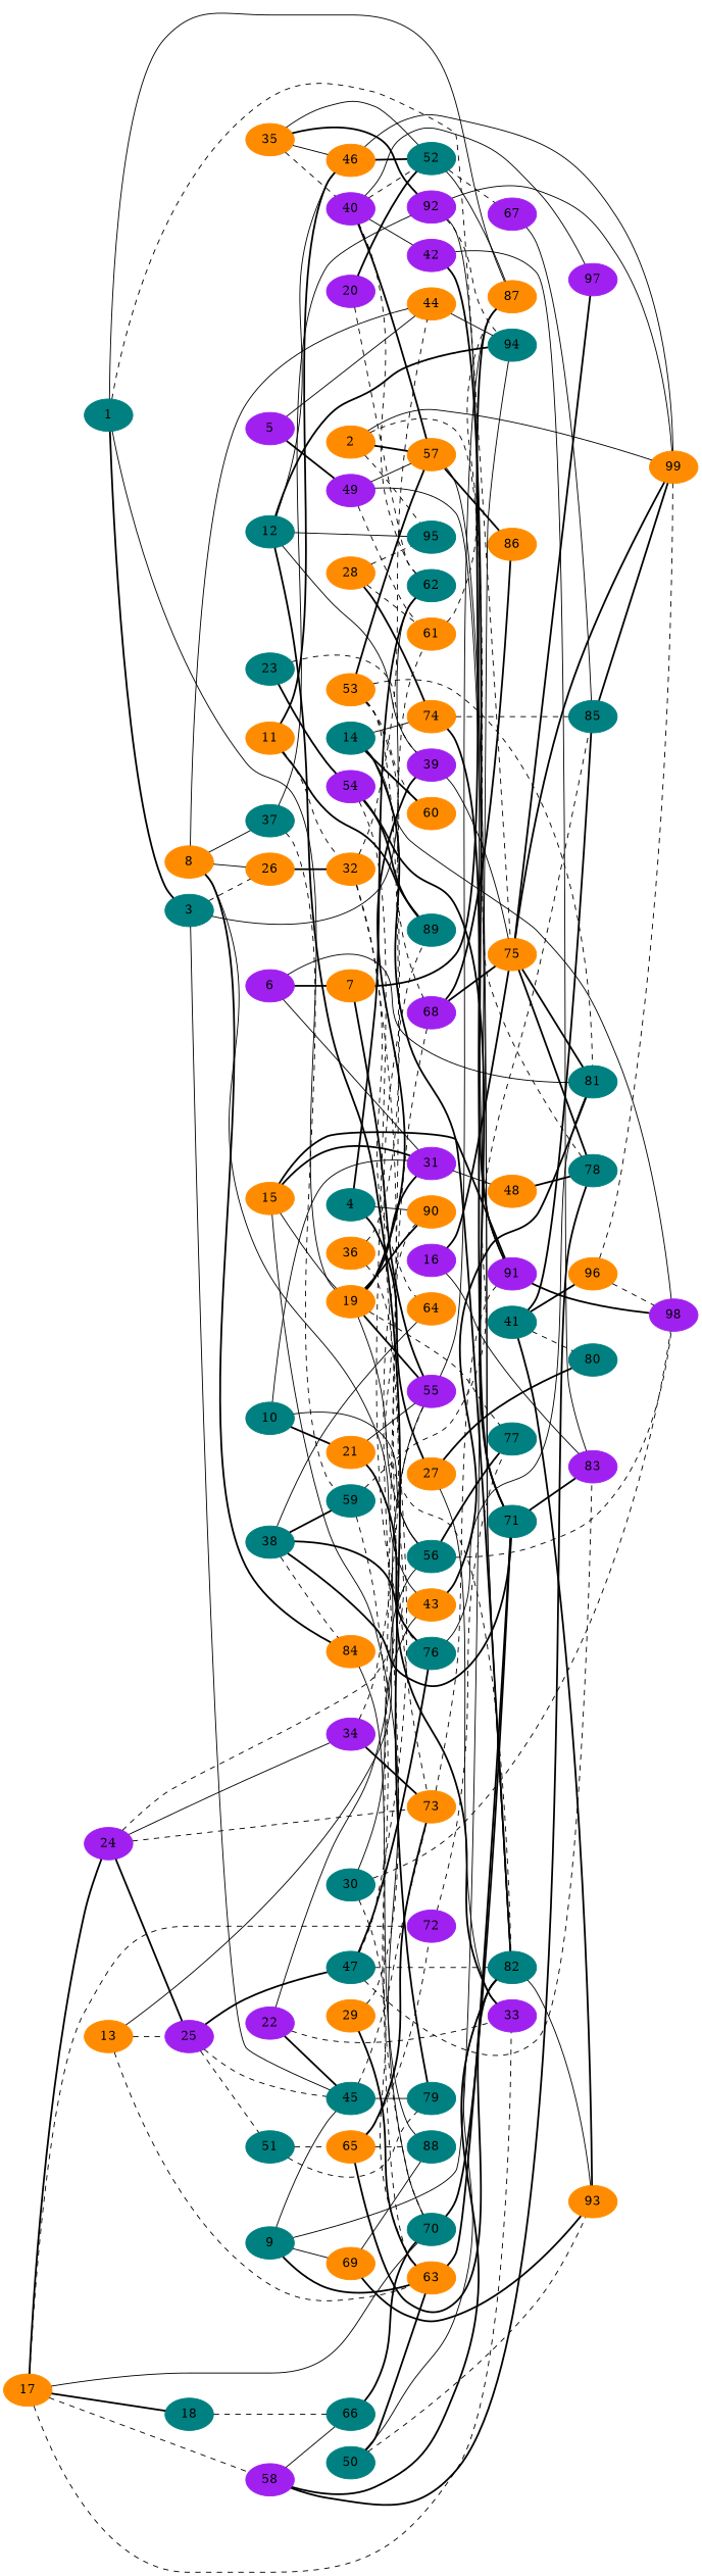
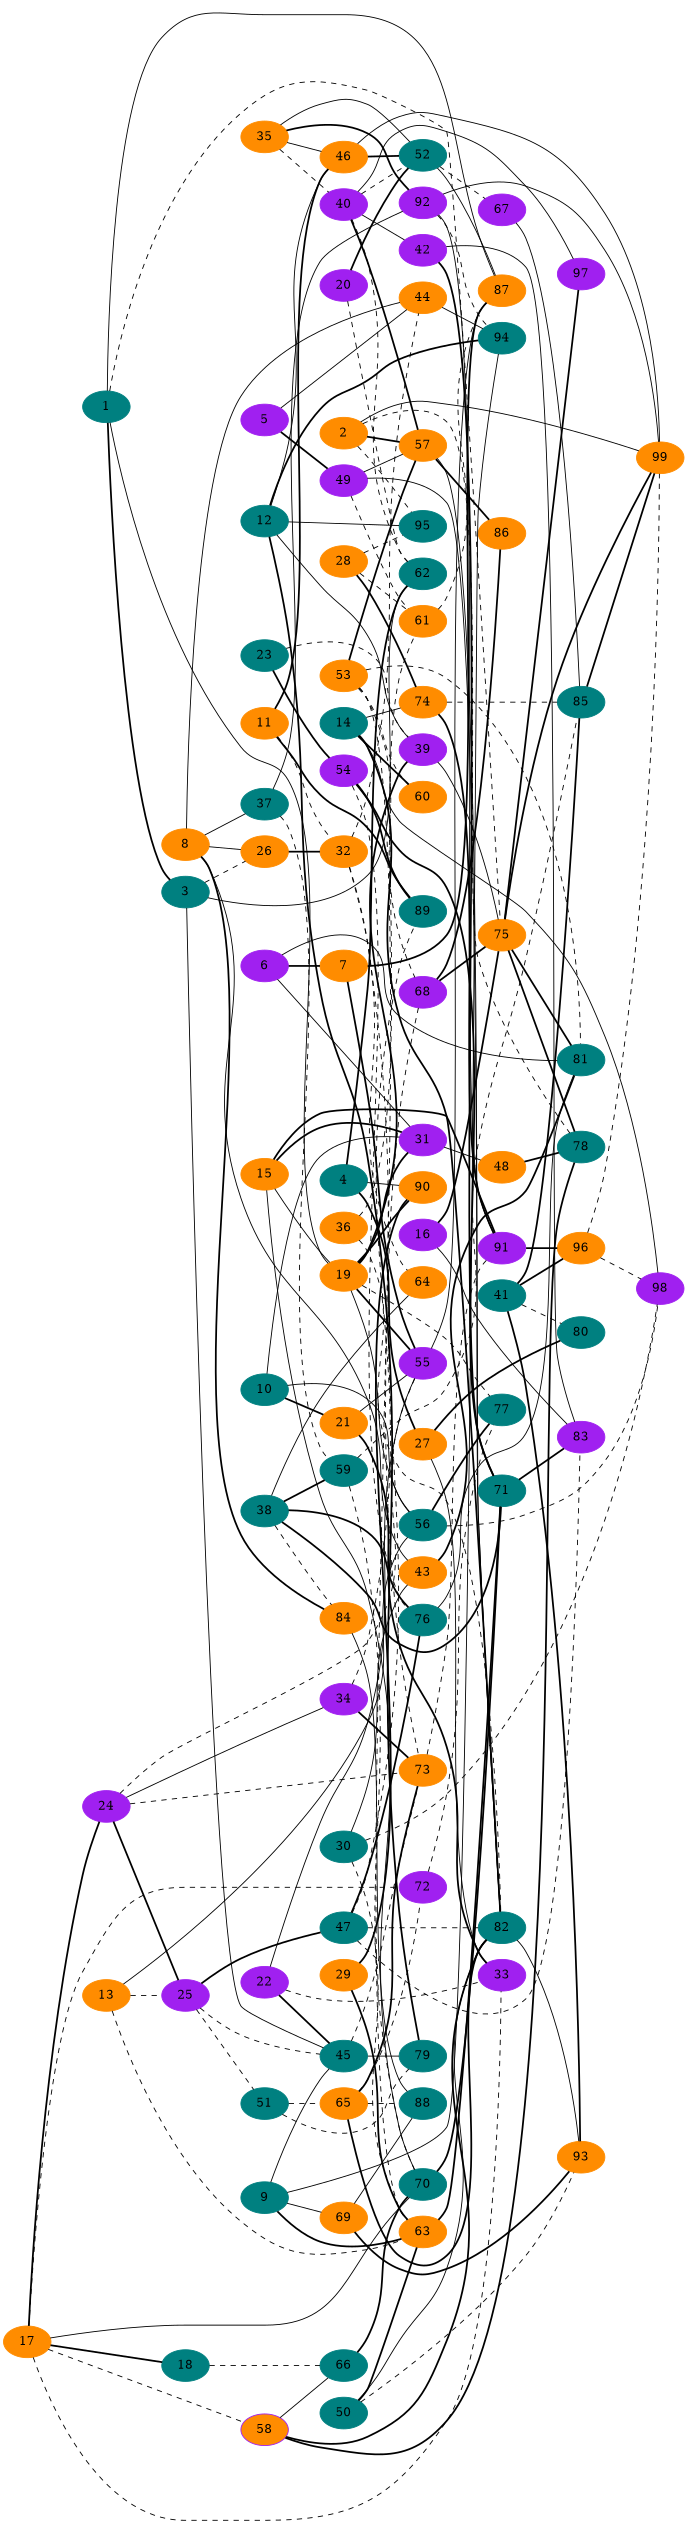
  graph {
    rankdir=LR
    node [color=darkorange style=filled]
    edge [style=bold]
    1 [color=teal]
    3 [color=teal]
    19
    75
    87
    26
    45 [color=teal]
    62 [color=teal]
    90
    31 [color=purple]
    55 [color=purple]
    56 [color=teal]
    39 [color=purple]
    77 [color=teal]
    78 [color=teal]
    99
    81 [color=teal]
    97 [color=purple]
    2
    57
    95 [color=teal]
    82 [color=teal]
    86
    32
    79 [color=teal]
    73
    4 [color=teal]
    27
    33 [color=purple]
    80 [color=teal]
    5 [color=purple]
    44
    49 [color=purple]
    94 [color=teal]
    61
    6 [color=purple]
    7
    48
    8
    37 [color=teal]
    43
    84
    92 [color=purple]
    59 [color=teal]
    88 [color=teal]
    9 [color=teal]
    63
    69
    71 [color=teal]
    93
    10 [color=teal]
    21
    98 [color=purple]
    11
    46
    89 [color=teal]
    64
    52 [color=teal]
    12 [color=teal]
    13
    25 [color=purple]
    47 [color=teal]
    51 [color=teal]
    14 [color=teal]
    60
    74
    91 [color=purple]
    85 [color=teal]
    15
    70 [color=teal]
    16 [color=purple]
    83 [color=purple]
    17
    18 [color=teal]
    24 [color=purple]
-   58 [color=purple]
+   58 [color=purple fillcolor=darkorange]
    72 [color=purple]
    66 [color=teal]
    34 [color=purple]
    20 [color=purple]
    67 [color=purple]
    22 [color=purple]
    23 [color=teal]
    54 [color=purple]
    76 [color=teal]
    35
    40 [color=purple]
    68 [color=purple]
    65
    28
    29
    30 [color=teal]
    42 [color=purple]
    36
    38 [color=teal]
    41 [color=teal]
    96
    50 [color=teal]
    53
    1 -- 3
    1 -- 19 [style=solid]
    1 -- 75 [style=dashed]
    1 -- 87 [style=solid]
    3 -- 26 [style=dashed]
    3 -- 45 [style=solid]
    3 -- 62 [style=solid]
    19 -- 90
    19 -- 31
    19 -- 55
    19 -- 56 [style=solid]
    19 -- 39
    19 -- 77 [style=dashed]
    75 -- 78
    75 -- 99
    75 -- 81
    75 -- 97
    26 -- 32
    45 -- 79 [style=solid]
    45 -- 73 [style=dashed]
    31 -- 48 [style=solid]
    55 -- 87 [style=solid]
    56 -- 77
    56 -- 98 [style=dashed]
    39 -- 75 [style=solid]
    2 -- 78 [style=dashed]
    2 -- 99 [style=solid]
    2 -- 57
    2 -- 95 [style=dashed]
    57 -- 82 [style=solid]
    57 -- 86
    82 -- 93 [style=solid]
    32 -- 73 [style=dashed]
    32 -- 44 [style=dashed]
    32 -- 64 [style=dashed]
    73 -- 91 [style=dashed]
    4 -- 62
    4 -- 90 [style=solid]
    4 -- 27
    27 -- 33 [style=solid]
    27 -- 80
    5 -- 44 [style=solid]
    5 -- 49
    44 -- 94 [style=solid]
    49 -- 57 [style=solid]
    49 -- 82 [style=solid]
    49 -- 61 [style=dashed]
    61 -- 87 [style=dashed]
    6 -- 31 [style=solid]
    6 -- 81 [style=solid]
    6 -- 7
    7 -- 87
    7 -- 55
    48 -- 78
    8 -- 26 [style=solid]
    8 -- 44 [style=solid]
    8 -- 37 [style=solid]
    8 -- 43 [style=solid]
    8 -- 84
    37 -- 92 [style=solid]
    37 -- 59 [style=dashed]
    43 -- 81
    84 -- 88 [style=solid]
    92 -- 99 [style=solid]
    92 -- 94 [style=dashed]
    92 -- 91 [style=solid]
    59 -- 85 [style=dashed]
    59 -- 70 [style=dashed]
    9 -- 45 [style=solid]
    9 -- 94 [style=solid]
    9 -- 63
    9 -- 69 [style=solid]
    63 -- 71
    69 -- 88 [style=solid]
    69 -- 93
    71 -- 83
    10 -- 31 [style=solid]
    10 -- 56 [style=solid]
    10 -- 21
    21 -- 55 [style=solid]
    21 -- 33
    11 -- 32 [style=dashed]
    11 -- 46
    11 -- 89
    46 -- 99 [style=solid]
    46 -- 52
    52 -- 87 [style=solid]
    52 -- 67 [style=dashed]
    12 -- 39 [style=solid]
    12 -- 95 [style=solid]
    12 -- 79
    12 -- 94
    12 -- 46 [style=solid]
    13 -- 56 [style=solid]
    13 -- 63 [style=dashed]
    13 -- 25 [style=dashed]
    25 -- 45 [style=dashed]
    25 -- 47
    25 -- 51 [style=dashed]
    47 -- 82 [style=dashed]
    47 -- 83 [style=dashed]
    47 -- 76
    47 -- 68 [style=dashed]
    51 -- 79 [style=dashed]
    51 -- 65 [style=dashed]
    14 -- 82
    14 -- 98 [style=solid]
    14 -- 60
    14 -- 74 [style=solid]
    74 -- 91
    74 -- 85 [style=dashed]
-   91 -- 98
+   91 -- 96
    85 -- 99
    15 -- 19 [style=solid]
    15 -- 31
    15 -- 91
    15 -- 70 [style=solid]
    70 -- 71
    16 -- 75
    16 -- 83 [style=solid]
    17 -- 33 [style=dashed]
    17 -- 70 [style=solid]
    17 -- 18
    17 -- 24
    17 -- 58 [style=dashed]
    17 -- 72 [style=dashed]
    18 -- 66 [style=dashed]
    24 -- 55 [style=dashed]
    24 -- 73 [style=dashed]
    24 -- 25
    24 -- 34 [style=solid]
    58 -- 78
    58 -- 82
    58 -- 66 [style=solid]
    72 -- 77 [style=dashed]
    66 -- 70
    34 -- 73
    34 -- 89 [style=dashed]
    20 -- 62 [style=dashed]
    20 -- 52
    67 -- 85 [style=solid]
    22 -- 45
    22 -- 55 [style=solid]
    22 -- 33 [style=dashed]
    23 -- 39 [style=dashed]
    23 -- 54
    54 -- 71
    54 -- 89
    54 -- 76 [style=dashed]
    76 -- 81 [style=solid]
    35 -- 92
    35 -- 46 [style=solid]
    35 -- 52 [style=solid]
    35 -- 40 [style=dashed]
    40 -- 62 [style=dashed]
    40 -- 97 [style=solid]
    40 -- 57
    40 -- 52 [style=dashed]
    40 -- 42 [style=solid]
    68 -- 75
    68 -- 86
    65 -- 82
    65 -- 73
    65 -- 88 [style=dashed]
    65 -- 72 [style=dashed]
    28 -- 95 [style=dashed]
    28 -- 61 [style=dashed]
    28 -- 74
-   29 -- 90 [style=dashed]
+   29 -- 90
    29 -- 63
    30 -- 43 [style=solid]
    30 -- 63 [style=dashed]
    30 -- 98 [style=dashed]
    42 -- 71
    42 -- 83 [style=solid]
    36 -- 82 [style=dashed]
    36 -- 61 [style=dashed]
    38 -- 84 [style=dashed]
    38 -- 59
    38 -- 71
    38 -- 64 [style=solid]
    38 -- 76
    41 -- 80 [style=dashed]
    41 -- 93
    41 -- 85
    41 -- 96
    96 -- 99 [style=dashed]
    96 -- 98 [style=dashed]
    50 -- 82 [style=solid]
    50 -- 63
    50 -- 93 [style=dashed]
    53 -- 81 [style=dashed]
    53 -- 57
    53 -- 63 [style=dashed]
    53 -- 60 [style=dashed]
    53 -- 68 [style=dashed]
  }
